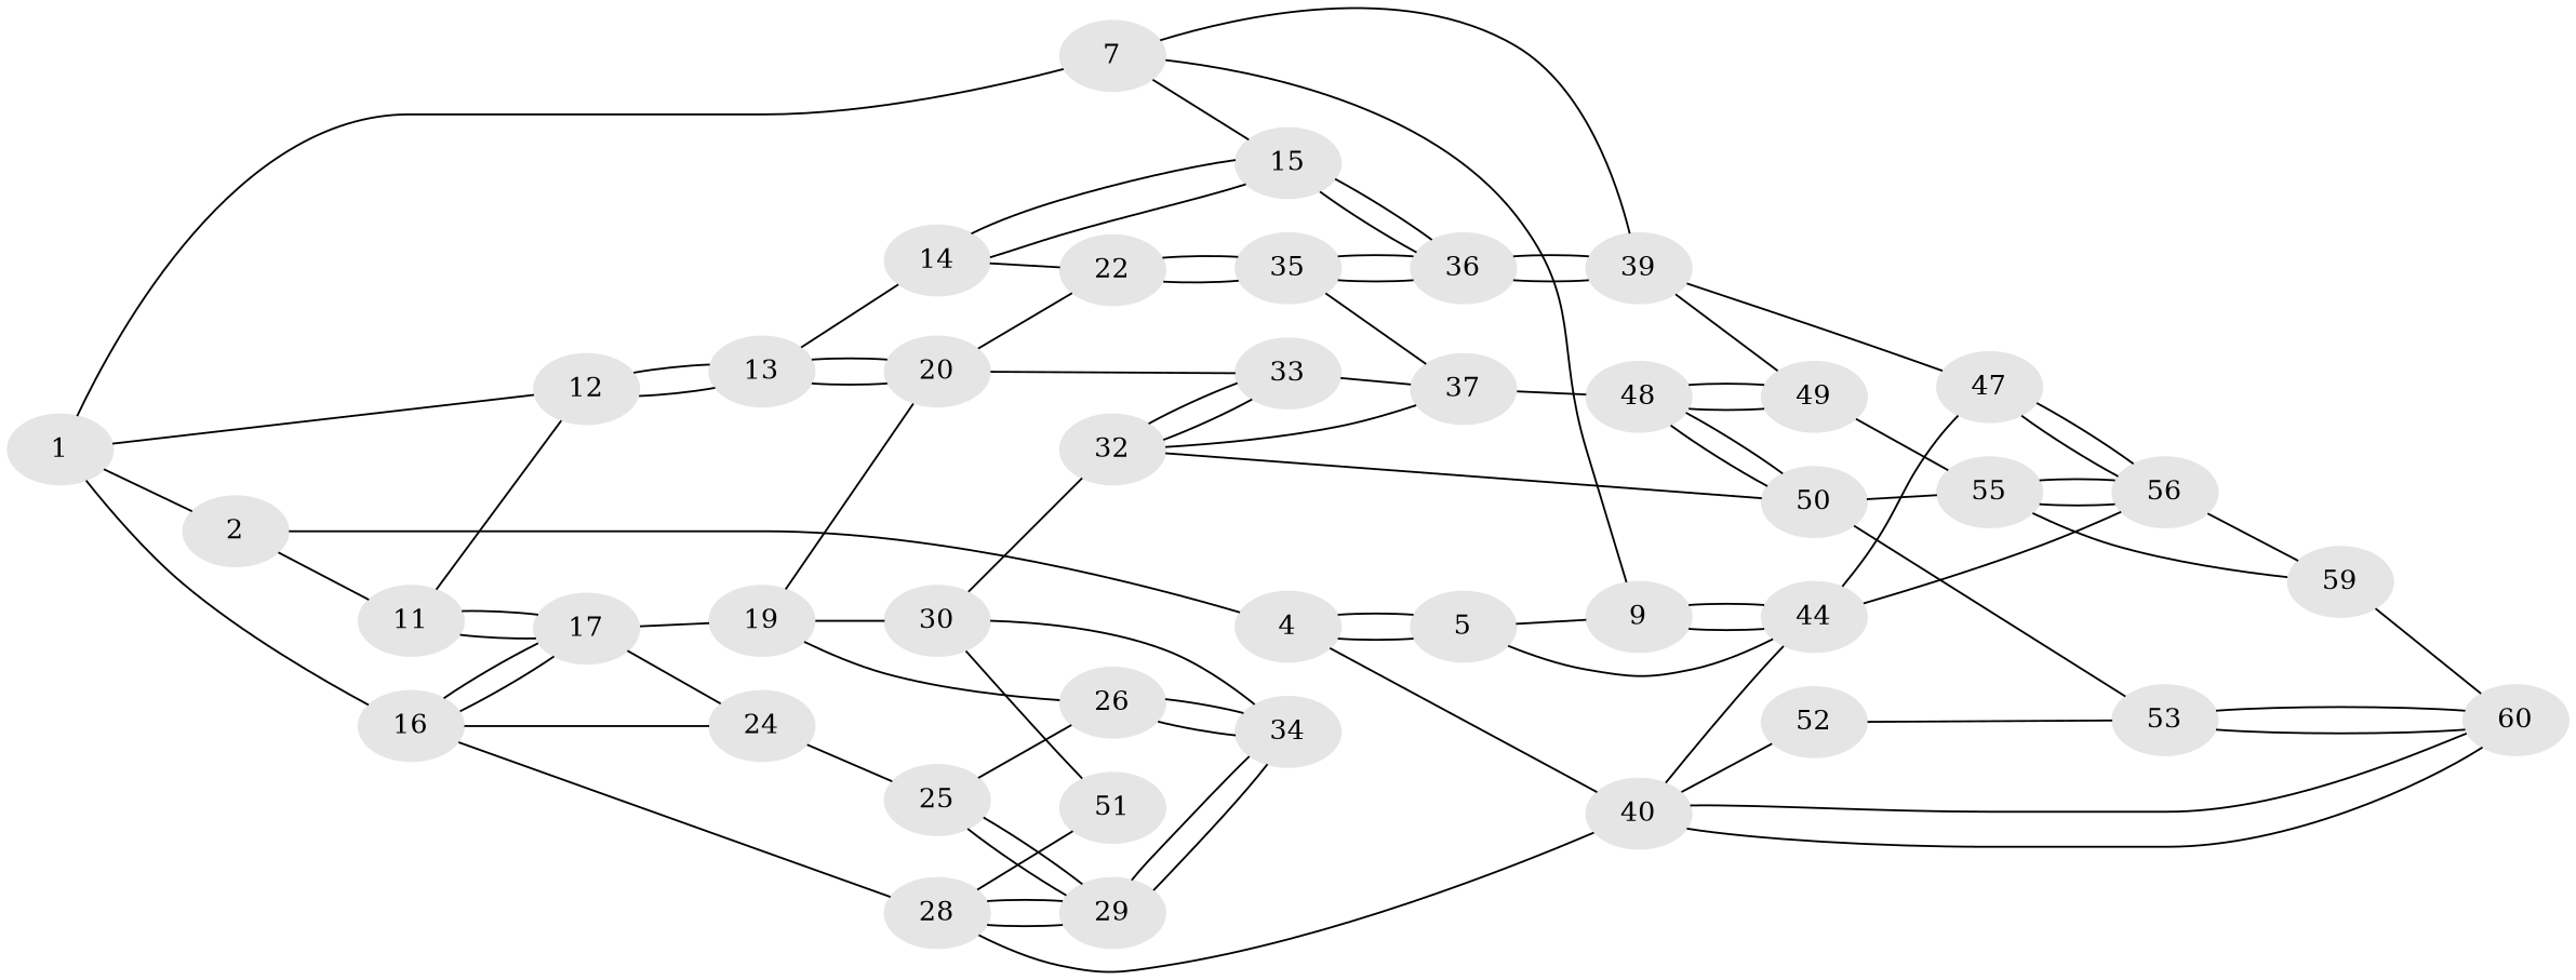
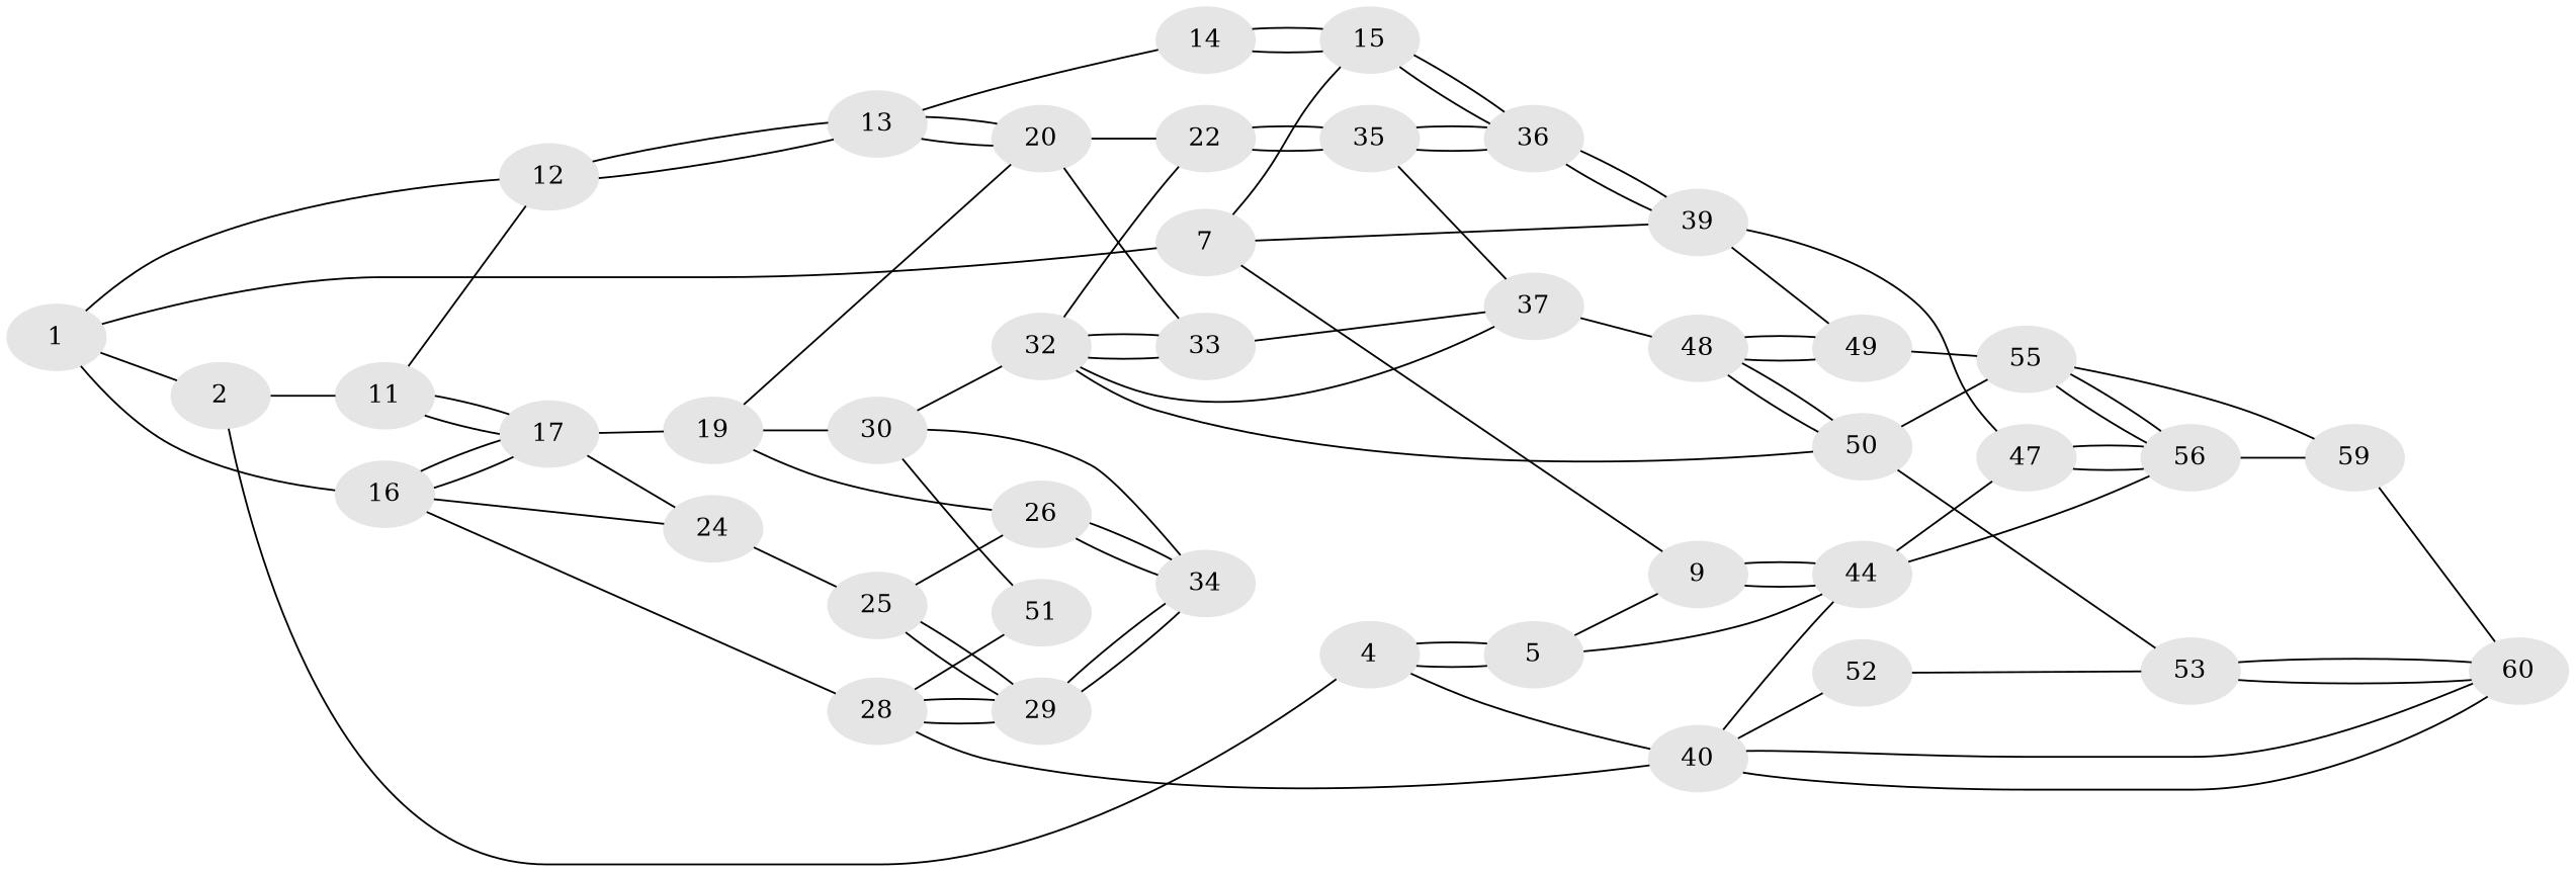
  graph {
    rankdir=LR
    node [color=gray90 style=filled]
    1 [super="+6"]
    2 [super="+3"]
    7 [super="+8"]
    12
    16 [super="+23"]
    4
    11
    9
    15
    39 [super="+46"]
    13
    5 [super="+10"]
    40 [super="+41"]
    17 [super="+18"]
    24
    28 [super="+42"]
    44 [super="+45"]
    52
    60
    47
    56 [super="+57"]
    36
    49
    19 [super="+27"]
    14
    20 [super="+21"]
    22
    33
    35
    25
    29
    51
    26
    30 [super="+31"]
    34
    32 [super="+43"]
    37 [super="+38"]
    50 [super="+54"]
    48
    55 [super="+58"]
    53
    59
    1 -- 2
    1 -- 7
    1 -- 12
    1 -- 16
    2 -- 4
    2 -- 11
    7 -- 9
    7 -- 15
    7 -- 39
    12 -- 13
    12 -- 13
    16 -- 17
    16 -- 17
    16 -- 24
    16 -- 28
    4 -- 5 [weight=2]
    4 -- 5
    4 -- 40
    11 -- 12
    11 -- 17
    11 -- 17
    9 -- 44
    9 -- 44
    15 -- 36
    15 -- 36
    39 -- 47
    39 -- 49
    13 -- 14
    13 -- 20
    13 -- 20
    5 -- 9
    5 -- 44
    40 -- 44
    40 -- 52
    40 -- 60
    40 -- 60
    17 -- 24
    17 -- 19
    24 -- 25
    28 -- 40
    28 -- 29
    28 -- 29
    28 -- 51
    44 -- 47
    44 -- 56
    52 -- 53
    47 -- 56
    47 -- 56
    56 -- 59
    36 -- 39
    36 -- 39
    49 -- 55
    19 -- 20
    19 -- 26
    19 -- 30
    14 -- 15
    14 -- 15
-   14 -- 22
+   32 -- 22
    20 -- 22
    20 -- 33
    22 -- 35
    22 -- 35
    33 -- 37
    35 -- 36
    35 -- 36
    35 -- 37
    25 -- 29
    25 -- 29
    25 -- 26
    29 -- 34
    29 -- 34
    26 -- 34
    26 -- 34
    30 -- 51
    30 -- 34
    30 -- 32
    32 -- 33
    32 -- 33
    32 -- 37
    32 -- 50
    37 -- 48
    50 -- 55
    50 -- 53
    48 -- 49
    48 -- 49
    48 -- 50
    48 -- 50
    55 -- 56
    55 -- 56
    55 -- 59
    53 -- 60
    53 -- 60
    59 -- 60
  }
